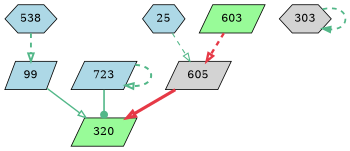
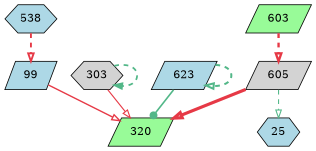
  digraph {
    rankdir=TB
    node [fillcolor=lightblue shape=parallelogram style=filled]
    edge [arrowhead=onormal color="#52b788" style=dashed]
    n1 [fillcolor=palegreen label=320]
    n2 [label=99]
    n3 [fillcolor=lightgrey label=303 shape=hexagon]
-   n4 [label=723]
+   n4 [label=623]
    n5 [label=25 shape=hexagon]
    n6 [fillcolor=lightgrey label=605]
    n7 [label=538 shape=hexagon]
    n8 [fillcolor=palegreen label=603]
-   n2 -> n1 [penwidth=1.75 style=""]
+   n2 -> n1 [color="#e63946" penwidth=1.75 style=""]
+   n3 -> n1 [color="#e63946" penwidth=1.42 style=""]
    n3 -> n3 [arrowhead=normal penwidth=2.22]
    n4 -> n1 [arrowhead=dot penwidth=2.06 style=""]
    n4 -> n4 [penwidth=2.55]
-   n5 -> n6 [penwidth=1.36]
+   n6 -> n5 [penwidth=1.36]
    n6 -> n1 [color="#e63946" penwidth=4.00 style=""]
-   n7 -> n2 [penwidth=2.40]
+   n7 -> n2 [color="#e63946" penwidth=2.40]
    n8 -> n6 [color="#e63946" penwidth=3.00]
  }
